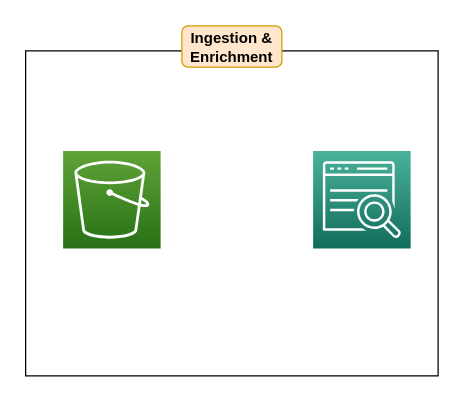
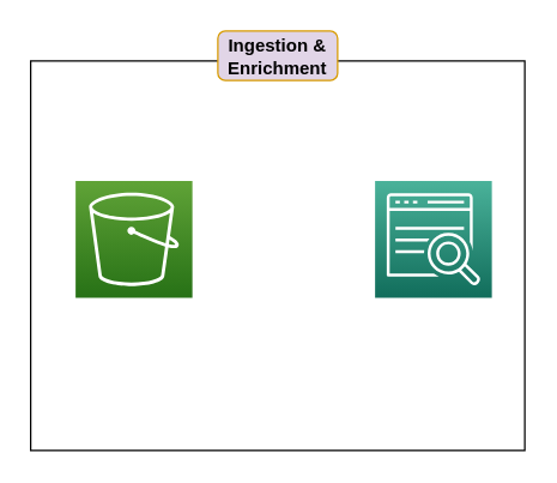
  <mxCell id="0" />
  <mxCell id="1" parent="0" />
  <mxCell id="2" value="" style="rounded=0;whiteSpace=wrap;html=1;" vertex="1" parent="1"><mxGeometry x="20" y="40" width="330" height="260" as="geometry" /></mxCell>
  <mxCell id="3" value="" style="sketch=0;points=[[0,0,0],[0.25,0,0],[0.5,0,0],[0.75,0,0],[1,0,0],[0,1,0],[0.25,1,0],[0.5,1,0],[0.75,1,0],[1,1,0],[0,0.25,0],[0,0.5,0],[0,0.75,0],[1,0.25,0],[1,0.5,0],[1,0.75,0]];outlineConnect=0;fontColor=#232F3E;gradientColor=#60A337;gradientDirection=north;fillColor=#277116;strokeColor=#ffffff;dashed=0;verticalLabelPosition=bottom;verticalAlign=top;align=center;html=1;fontSize=12;fontStyle=0;aspect=fixed;shape=mxgraph.aws4.resourceIcon;resIcon=mxgraph.aws4.s3;" vertex="1" parent="1"><mxGeometry x="50" y="120" width="78" height="78" as="geometry" /></mxCell>
  <mxCell id="4" value="" style="sketch=0;points=[[0,0,0],[0.25,0,0],[0.5,0,0],[0.75,0,0],[1,0,0],[0,1,0],[0.25,1,0],[0.5,1,0],[0.75,1,0],[1,1,0],[0,0.25,0],[0,0.5,0],[0,0.75,0],[1,0.25,0],[1,0.5,0],[1,0.75,0]];outlineConnect=0;fontColor=#232F3E;gradientColor=#4AB29A;gradientDirection=north;fillColor=#116D5B;strokeColor=#ffffff;dashed=0;verticalLabelPosition=bottom;verticalAlign=top;align=center;html=1;fontSize=12;fontStyle=0;aspect=fixed;shape=mxgraph.aws4.resourceIcon;resIcon=mxgraph.aws4.kendra;" vertex="1" parent="1"><mxGeometry x="250" y="120" width="78" height="78" as="geometry" /></mxCell>
- <mxCell id="5" value="Ingestion &amp;amp; Enrichment" style="rounded=1;align=center;fillColor=#ffe6cc;strokeColor=#d79b00;html=1;whiteSpace=wrap;fontSize=12;fontStyle=1" vertex="1" parent="1"><mxGeometry x="145" y="20" width="80" height="33" as="geometry" /></mxCell>
+ <mxCell id="5" value="Ingestion &amp;amp; Enrichment" style="rounded=1;align=center;fillColor=#e1d5e7;strokeColor=#d79b00;html=1;whiteSpace=wrap;fontSize=12;fontStyle=1;" vertex="1" parent="1"><mxGeometry x="145" y="20" width="80" height="33" as="geometry" /></mxCell>
